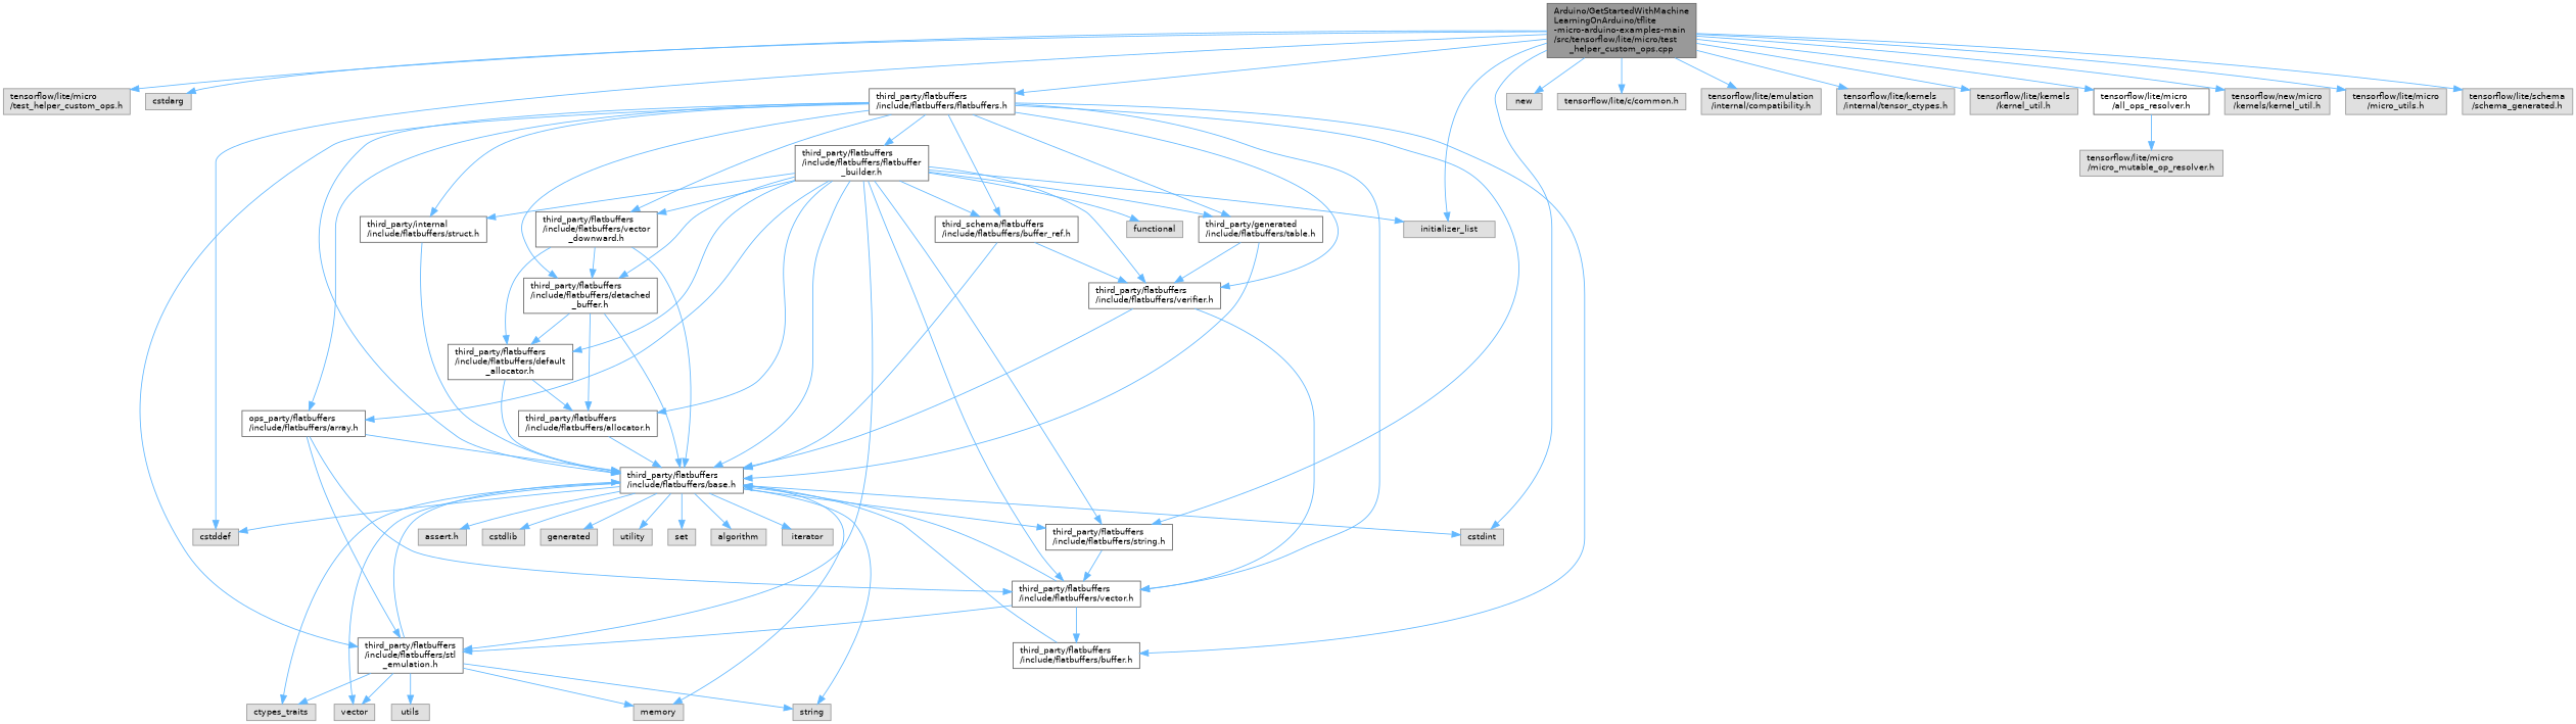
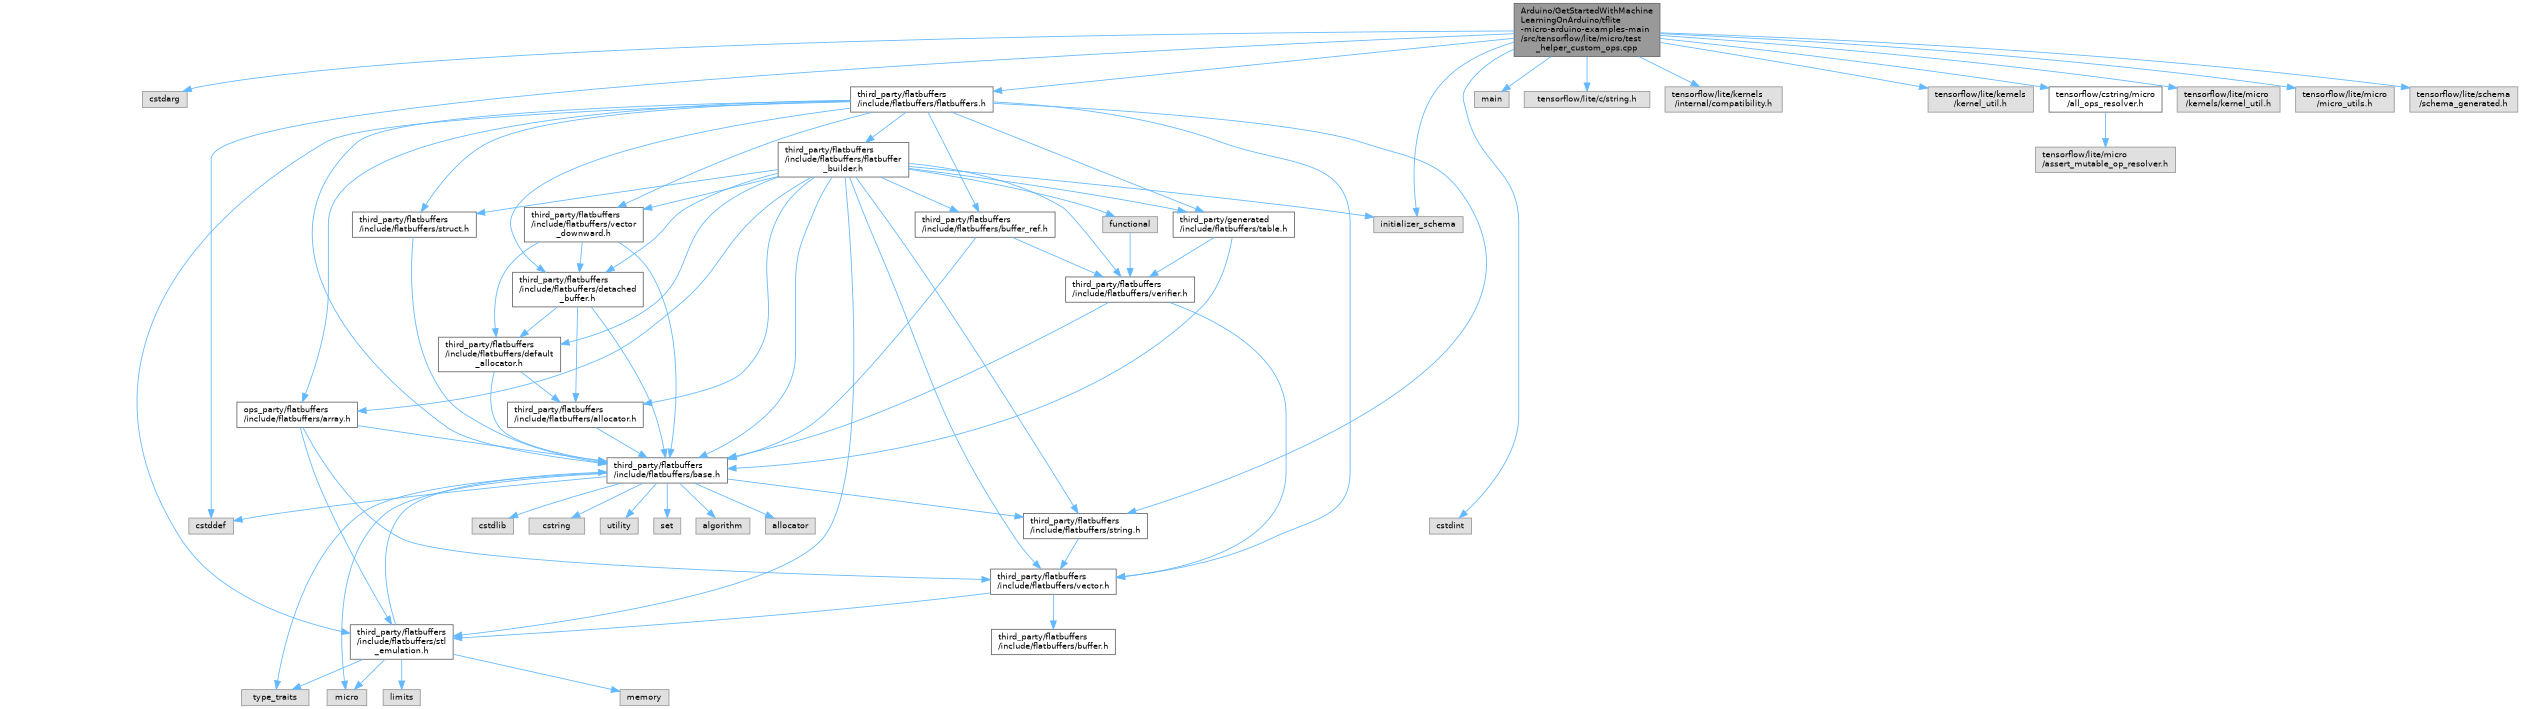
  digraph {
    node [color=grey60 fillcolor="#E0E0E0" fontname=Helvetica fontsize=10 shape=box style=filled]
    edge [color=steelblue1 fontname=Helvetica fontsize=10 labelfontname=Helvetica labelfontsize=10 style=solid]
    n1 [color=gray40 fillcolor=grey60 fontcolor=black height=0.2 label="Arduino/GetStartedWithMachine\lLearningOnArduino/tflite\l-micro-arduino-examples-main\l/src/tensorflow/lite/micro/test\l_helper_custom_ops.cpp" width=0.4]
-   n2 [height=0.2 label="tensorflow/lite/micro\l/test_helper_custom_ops.h" width=0.4]
    n3 [height=0.2 label=cstdarg width=0.4]
    n4 [height=0.2 label=cstddef width=0.4]
    n5 [height=0.2 label=cstdint width=0.4]
-   n6 [height=0.2 label=initializer_list width=0.4]
-   n7 [height=0.2 label=new width=0.4]
+   n6 [height=0.2 label=initializer_schema width=0.4]
+   n7 [height=0.2 label=main width=0.4]
    n8 [color=grey40 fillcolor=white height=0.2 label="third_party/flatbuffers\l/include/flatbuffers/flatbuffers.h" width=0.4]
-   n9 [height=0.2 label="tensorflow/lite/c/common.h" width=0.4]
-   n10 [height=0.2 label="tensorflow/lite/emulation\l/internal/compatibility.h" width=0.4]
-   n11 [height=0.2 label="tensorflow/lite/kernels\l/internal/tensor_ctypes.h" width=0.4]
+   n9 [height=0.2 label="tensorflow/lite/c/string.h" width=0.4]
+   n10 [height=0.2 label="tensorflow/lite/kernels\l/internal/compatibility.h" width=0.4]
    n12 [height=0.2 label="tensorflow/lite/kernels\l/kernel_util.h" width=0.4]
-   n13 [color=grey40 fillcolor=white height=0.2 label="tensorflow/lite/micro\l/all_ops_resolver.h" width=0.4]
-   n14 [height=0.2 label="tensorflow/new/micro\l/kernels/kernel_util.h" width=0.4]
+   n13 [color=grey40 fillcolor=white height=0.2 label="tensorflow/cstring/micro\l/all_ops_resolver.h" width=0.4]
+   n14 [height=0.2 label="tensorflow/lite/micro\l/kernels/kernel_util.h" width=0.4]
    n15 [height=0.2 label="tensorflow/lite/micro\l/micro_utils.h" width=0.4]
    n16 [height=0.2 label="tensorflow/lite/schema\l/schema_generated.h" width=0.4]
    n17 [color=grey40 fillcolor=white height=0.2 label="ops_party/flatbuffers\l/include/flatbuffers/array.h" width=0.4]
    n18 [color=grey40 fillcolor=white height=0.2 label="third_party/flatbuffers\l/include/flatbuffers/base.h" width=0.4]
    n19 [color=grey40 fillcolor=white height=0.2 label="third_party/flatbuffers\l/include/flatbuffers/stl\l_emulation.h" width=0.4]
    n20 [color=grey40 fillcolor=white height=0.2 label="third_party/flatbuffers\l/include/flatbuffers/vector.h" width=0.4]
    n21 [color=grey40 fillcolor=white height=0.2 label="third_party/flatbuffers\l/include/flatbuffers/buffer.h" width=0.4]
-   n22 [color=grey40 fillcolor=white height=0.2 label="third_schema/flatbuffers\l/include/flatbuffers/buffer_ref.h" width=0.4]
+   n22 [color=grey40 fillcolor=white height=0.2 label="third_party/flatbuffers\l/include/flatbuffers/buffer_ref.h" width=0.4]
    n23 [color=grey40 fillcolor=white height=0.2 label="third_party/flatbuffers\l/include/flatbuffers/verifier.h" width=0.4]
    n24 [color=grey40 fillcolor=white height=0.2 label="third_party/flatbuffers\l/include/flatbuffers/detached\l_buffer.h" width=0.4]
    n25 [color=grey40 fillcolor=white height=0.2 label="third_party/flatbuffers\l/include/flatbuffers/flatbuffer\l_builder.h" width=0.4]
    n26 [color=grey40 fillcolor=white height=0.2 label="third_party/flatbuffers\l/include/flatbuffers/string.h" width=0.4]
-   n27 [color=grey40 fillcolor=white height=0.2 label="third_party/internal\l/include/flatbuffers/struct.h" width=0.4]
+   n27 [color=grey40 fillcolor=white height=0.2 label="third_party/flatbuffers\l/include/flatbuffers/struct.h" width=0.4]
    n28 [color=grey40 fillcolor=white height=0.2 label="third_party/generated\l/include/flatbuffers/table.h" width=0.4]
    n29 [color=grey40 fillcolor=white height=0.2 label="third_party/flatbuffers\l/include/flatbuffers/vector\l_downward.h" width=0.4]
-   n30 [height=0.2 label="tensorflow/lite/micro\l/micro_mutable_op_resolver.h" width=0.4]
-   n31 [height=0.2 label="assert.h" width=0.4]
+   n30 [height=0.2 label="tensorflow/lite/micro\l/assert_mutable_op_resolver.h" width=0.4]
    n32 [height=0.2 label=cstdlib width=0.4]
-   n33 [height=0.2 label=generated width=0.4]
+   n33 [height=0.2 label=cstring width=0.4]
    n34 [height=0.2 label=utility width=0.4]
-   n35 [height=0.2 label=string width=0.4]
-   n36 [height=0.2 label=ctypes_traits width=0.4]
-   n37 [height=0.2 label=vector width=0.4]
+   n36 [height=0.2 label=type_traits width=0.4]
+   n37 [height=0.2 label=micro width=0.4]
    n38 [height=0.2 label=set width=0.4]
    n39 [height=0.2 label=algorithm width=0.4]
-   n40 [height=0.2 label=iterator width=0.4]
+   n40 [height=0.2 label=allocator width=0.4]
    n41 [height=0.2 label=memory width=0.4]
-   n42 [height=0.2 label=utils width=0.4]
+   n42 [height=0.2 label=limits width=0.4]
    n43 [color=grey40 fillcolor=white height=0.2 label="third_party/flatbuffers\l/include/flatbuffers/allocator.h" width=0.4]
    n44 [color=grey40 fillcolor=white height=0.2 label="third_party/flatbuffers\l/include/flatbuffers/default\l_allocator.h" width=0.4]
    n45 [height=0.2 label=functional width=0.4]
-   n1 -> n2
    n1 -> n3
    n1 -> n4
    n1 -> n5
    n1 -> n6
    n1 -> n7
    n1 -> n8
    n1 -> n9
    n1 -> n10
-   n1 -> n11
    n1 -> n12
    n1 -> n13
    n1 -> n14
    n1 -> n15
    n1 -> n16
    n8 -> n17
    n8 -> n18
    n8 -> n19
    n8 -> n20
-   n8 -> n21
    n8 -> n22
-   n8 -> n23
+   n45 -> n23
    n8 -> n24
    n8 -> n25
    n8 -> n26
    n8 -> n27
    n8 -> n28
    n8 -> n29
    n13 -> n30
    n17 -> n18
    n17 -> n19
    n17 -> n20
    n18 -> n4
-   n18 -> n5
    n18 -> n26
-   n18 -> n31
    n18 -> n32
    n18 -> n33
    n18 -> n34
-   n18 -> n35
    n18 -> n36
    n18 -> n37
    n18 -> n38
    n18 -> n39
    n18 -> n40
-   n18 -> n41
    n19 -> n18
-   n19 -> n35
    n19 -> n36
    n19 -> n37
    n19 -> n41
    n19 -> n42
-   n20 -> n18
    n20 -> n19
    n20 -> n21
-   n21 -> n18
    n22 -> n18
    n22 -> n23
    n23 -> n18
    n23 -> n20
    n24 -> n18
    n24 -> n43
    n24 -> n44
    n25 -> n6
    n25 -> n17
    n25 -> n18
    n25 -> n19
    n25 -> n20
    n25 -> n22
    n25 -> n23
    n25 -> n24
    n25 -> n26
    n25 -> n27
    n25 -> n28
    n25 -> n29
    n25 -> n43
    n25 -> n44
    n25 -> n45
    n26 -> n20
    n27 -> n18
    n28 -> n18
    n28 -> n23
    n29 -> n18
    n29 -> n24
    n29 -> n44
    n43 -> n18
    n44 -> n18
    n44 -> n43
  }
